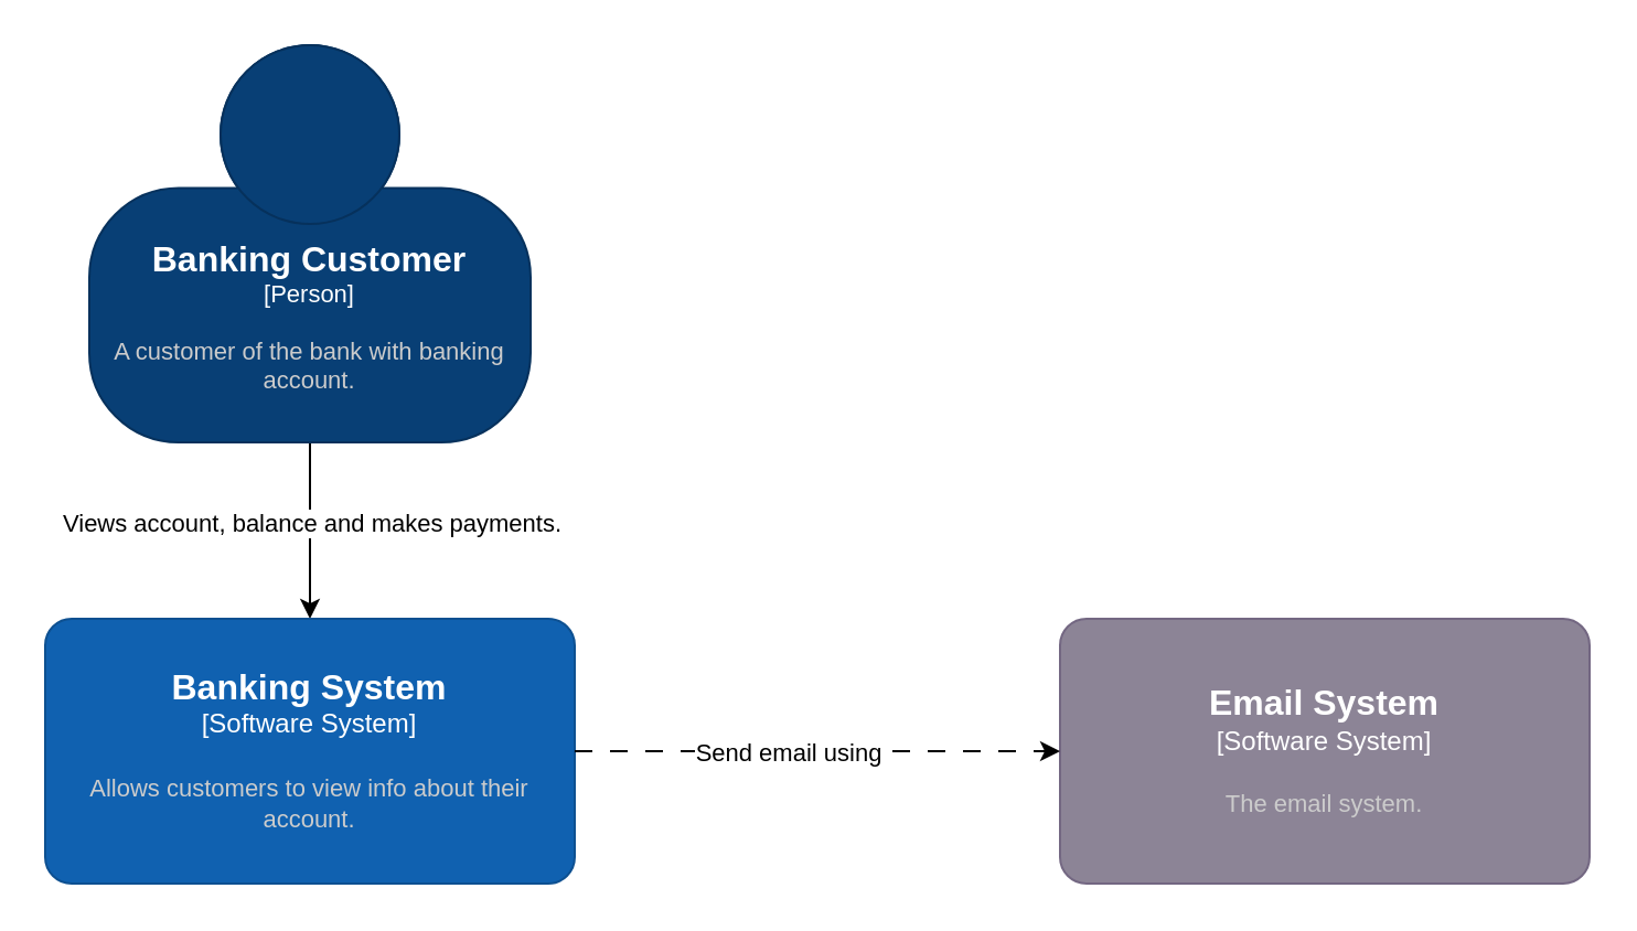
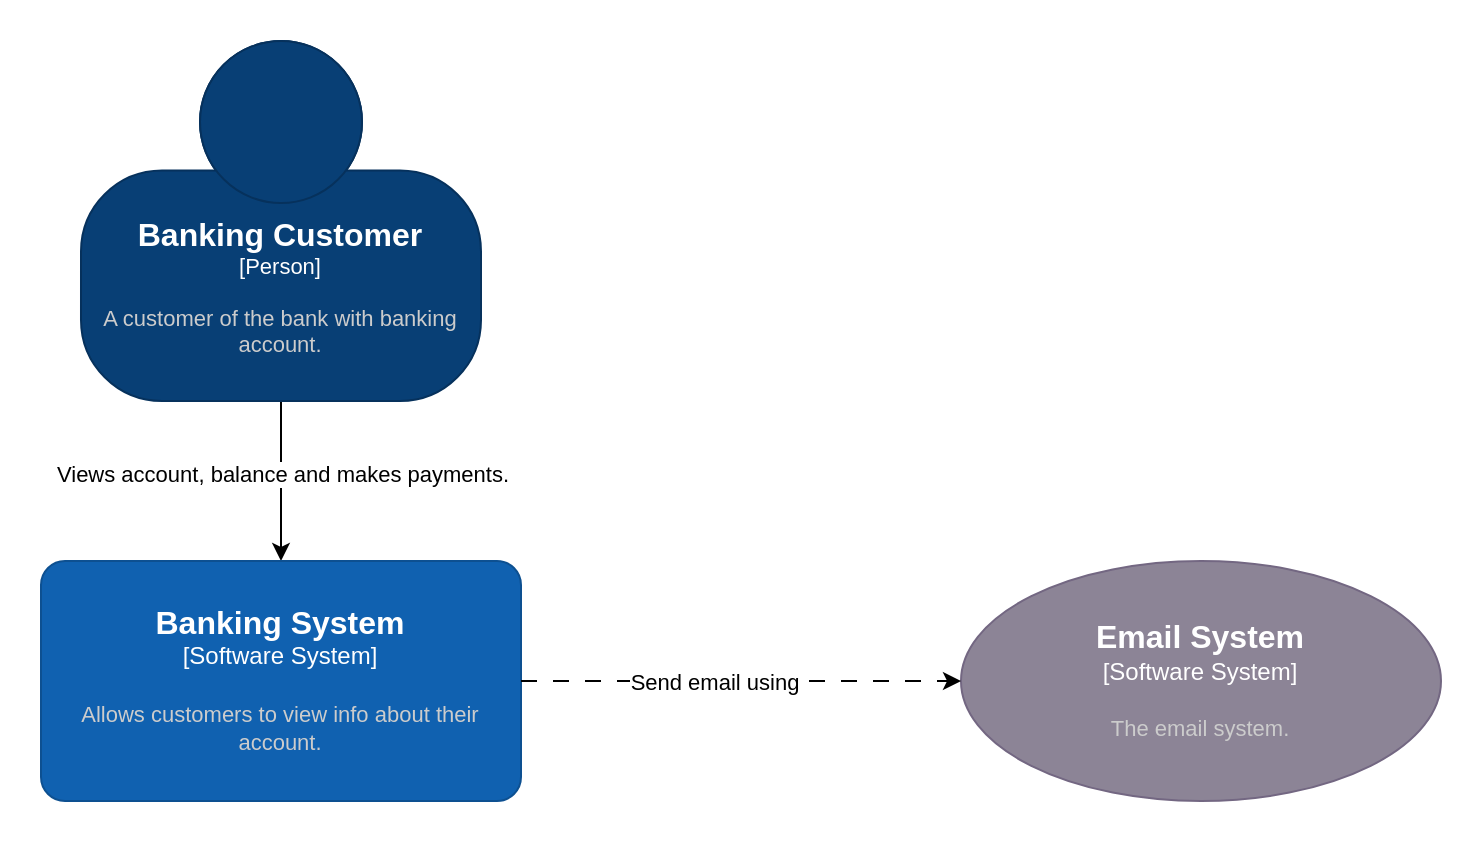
  <mxCell id="0" />
  <mxCell id="1" parent="0" />
  <mxCell id="2" style="edgeStyle=orthogonalEdgeStyle;rounded=0;orthogonalLoop=1;jettySize=auto;html=1;" parent="1" source="4" target="5" edge="1"><mxGeometry relative="1" as="geometry" /></mxCell>
  <mxCell id="3" value="Views account, balance and makes payments." style="edgeLabel;html=1;align=center;verticalAlign=middle;resizable=0;points=[];" parent="2" vertex="1" connectable="0"><mxGeometry x="-0.1" relative="1" as="geometry"><mxPoint as="offset" /></mxGeometry></mxCell>
  <mxCell id="4" value="&lt;font style=&quot;font-size: 16px&quot;&gt;&lt;b&gt;Banking Customer&lt;/b&gt;&lt;/font&gt;&lt;div&gt;[Person]&lt;/div&gt;&lt;br&gt;&lt;div&gt;&lt;font style=&quot;font-size: 11px&quot;&gt;&lt;font color=&quot;#cccccc&quot;&gt;A customer of the bank with banking account.&lt;/font&gt;&lt;/div&gt;" style="html=1;fontSize=11;dashed=0;whiteSpace=wrap;fillColor=#083F75;strokeColor=#06315C;fontColor=#ffffff;shape=mxgraph.c4.person2;align=center;metaEdit=1;points=[[0.5,0,0],[1,0.5,0],[1,0.75,0],[0.75,1,0],[0.5,1,0],[0.25,1,0],[0,0.75,0],[0,0.5,0]];resizable=0;" parent="1" vertex="1"><mxGeometry x="40" y="20" width="200" height="180" as="geometry" /></mxCell>
  <mxCell id="5" value="&lt;font style=&quot;font-size: 16px&quot;&gt;&lt;b&gt;Banking System&lt;/b&gt;&lt;/font&gt;&lt;div&gt;[Software System]&lt;/div&gt;&lt;br&gt;&lt;div&gt;&lt;font style=&quot;font-size: 11px&quot;&gt;&lt;font color=&quot;#cccccc&quot;&gt;Allows customers to view info about their account.&lt;/font&gt;&lt;/div&gt;" style="rounded=1;whiteSpace=wrap;html=1;labelBackgroundColor=none;fillColor=#1061B0;fontColor=#ffffff;align=center;arcSize=10;strokeColor=#0D5091;metaEdit=1;resizable=0;points=[[0.25,0,0],[0.5,0,0],[0.75,0,0],[1,0.25,0],[1,0.5,0],[1,0.75,0],[0.75,1,0],[0.5,1,0],[0.25,1,0],[0,0.75,0],[0,0.5,0],[0,0.25,0]];" parent="1" vertex="1"><mxGeometry x="20" y="280" width="240" height="120" as="geometry" /></mxCell>
- <mxCell id="6" value="&lt;font style=&quot;font-size: 16px&quot;&gt;&lt;b&gt;Email System&lt;/b&gt;&lt;/font&gt;&lt;div&gt;[Software System]&lt;/div&gt;&lt;br&gt;&lt;div&gt;&lt;font style=&quot;font-size: 11px&quot;&gt;&lt;font color=&quot;#cccccc&quot;&gt;The email system.&lt;/font&gt;&lt;/div&gt;" style="rounded=1;whiteSpace=wrap;html=1;labelBackgroundColor=none;fillColor=#8C8496;fontColor=#ffffff;align=center;arcSize=10;strokeColor=#736782;metaEdit=1;resizable=0;points=[[0.25,0,0],[0.5,0,0],[0.75,0,0],[1,0.25,0],[1,0.5,0],[1,0.75,0],[0.75,1,0],[0.5,1,0],[0.25,1,0],[0,0.75,0],[0,0.5,0],[0,0.25,0]];" parent="1" vertex="1"><mxGeometry x="480" y="280" width="240" height="120" as="geometry" /></mxCell>
+ <mxCell id="6" value="&lt;font style=&quot;font-size: 16px&quot;&gt;&lt;b&gt;Email System&lt;/b&gt;&lt;/font&gt;&lt;div&gt;[Software System]&lt;/div&gt;&lt;br&gt;&lt;div&gt;&lt;font style=&quot;font-size: 11px&quot;&gt;&lt;font color=&quot;#cccccc&quot;&gt;The email system.&lt;/font&gt;&lt;/div&gt;" style="ellipse;whiteSpace=wrap;html=1;labelBackgroundColor=none;fillColor=#8C8496;fontColor=#ffffff;align=center;arcSize=10;strokeColor=#736782;metaEdit=1;resizable=0;points=[[0.25,0,0],[0.5,0,0],[0.75,0,0],[1,0.25,0],[1,0.5,0],[1,0.75,0],[0.75,1,0],[0.5,1,0],[0.25,1,0],[0,0.75,0],[0,0.5,0],[0,0.25,0]];" parent="1" vertex="1"><mxGeometry x="480" y="280" width="240" height="120" as="geometry" /></mxCell>
  <mxCell id="7" style="edgeStyle=orthogonalEdgeStyle;rounded=0;orthogonalLoop=1;jettySize=auto;html=1;exitX=1;exitY=0.5;exitDx=0;exitDy=0;exitPerimeter=0;entryX=0;entryY=0.5;entryDx=0;entryDy=0;entryPerimeter=0;dashed=1;dashPattern=8 8;" parent="1" source="5" target="6" edge="1"><mxGeometry relative="1" as="geometry" /></mxCell>
  <mxCell id="8" value="Send email using" style="edgeLabel;html=1;align=center;verticalAlign=middle;resizable=0;points=[];" parent="7" vertex="1" connectable="0"><mxGeometry x="-0.127" relative="1" as="geometry"><mxPoint as="offset" /></mxGeometry></mxCell>
